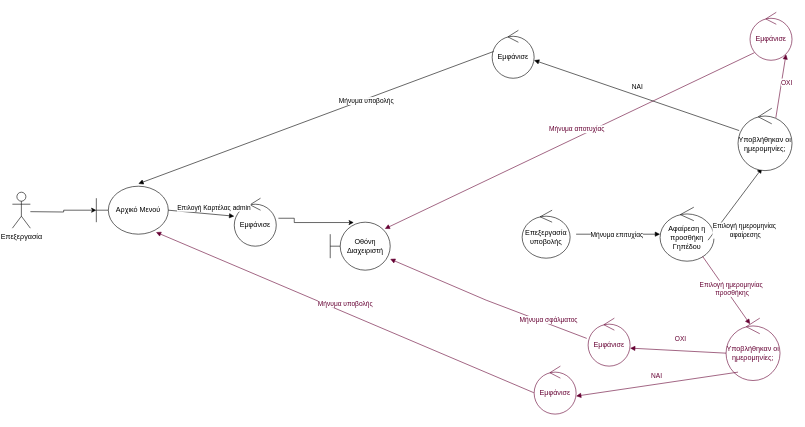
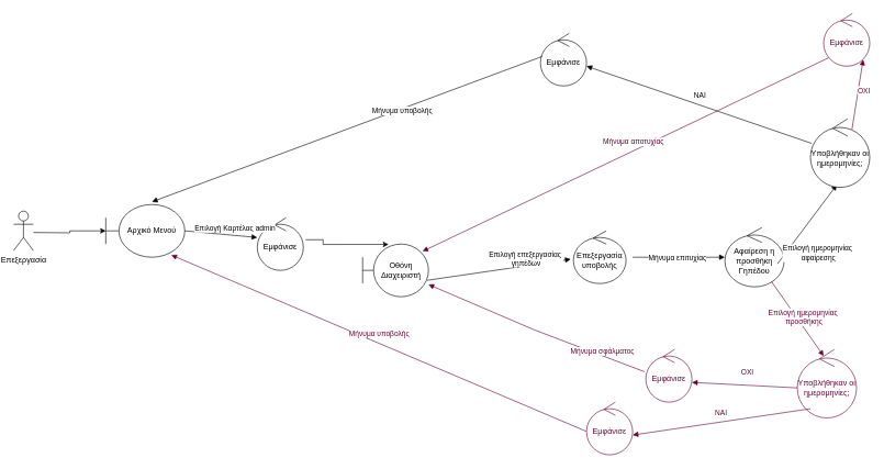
  <mxCell id="0" />
  <mxCell id="1" parent="0" />
  <mxCell id="2" value="Επεξεργασία" style="shape=umlActor;verticalLabelPosition=bottom;verticalAlign=top;html=1;" vertex="1" parent="1"><mxGeometry x="20" y="320" width="30" height="60" as="geometry" /></mxCell>
  <mxCell id="3" value="Αρχικό Μενού" style="shape=umlBoundary;whiteSpace=wrap;html=1;" vertex="1" parent="1"><mxGeometry x="160" y="310" width="120" height="80" as="geometry" /></mxCell>
  <mxCell id="4" style="edgeStyle=orthogonalEdgeStyle;rounded=0;orthogonalLoop=1;jettySize=auto;html=1;entryX=0;entryY=0.5;entryDx=0;entryDy=0;entryPerimeter=0;exitX=0.5;exitY=0.5;exitDx=0;exitDy=0;exitPerimeter=0;" edge="1" parent="1" target="3"><mxGeometry relative="1" as="geometry"><mxPoint x="347.92" y="339.97" as="targetPoint" /><mxPoint x="50" y="352.45" as="sourcePoint" /></mxGeometry></mxCell>
  <mxCell id="5" value="Εμφάνισε" style="ellipse;shape=umlControl;whiteSpace=wrap;html=1;" vertex="1" parent="1"><mxGeometry x="390" y="330" width="70" height="80" as="geometry" /></mxCell>
  <mxCell id="6" value="Επιλογή Καρτέλας admin" style="html=1;verticalAlign=bottom;endArrow=block;rounded=0;exitX=1;exitY=0.5;exitDx=0;exitDy=0;exitPerimeter=0;entryX=0;entryY=0.375;entryDx=0;entryDy=0;entryPerimeter=0;" edge="1" parent="1" source="3" target="5"><mxGeometry x="0.371" y="3" width="80" relative="1" as="geometry"><mxPoint x="580" y="350" as="sourcePoint" /><mxPoint x="681.17" y="417.08" as="targetPoint" /><mxPoint y="1" as="offset" /></mxGeometry></mxCell>
  <mxCell id="7" style="edgeStyle=orthogonalEdgeStyle;rounded=0;orthogonalLoop=1;jettySize=auto;html=1;exitX=1.051;exitY=0.418;exitDx=0;exitDy=0;exitPerimeter=0;entryX=0.393;entryY=0.007;entryDx=0;entryDy=0;entryPerimeter=0;" edge="1" parent="1" source="5" target="8"><mxGeometry relative="1" as="geometry"><mxPoint x="1100" y="310" as="targetPoint" /><mxPoint x="950" y="310.02" as="sourcePoint" /><Array as="points"><mxPoint x="490" y="363" /><mxPoint x="490" y="370" /><mxPoint x="589" y="370" /></Array></mxGeometry></mxCell>
  <mxCell id="8" value="Οθόνη Διαχειριστή" style="shape=umlBoundary;whiteSpace=wrap;html=1;" vertex="1" parent="1"><mxGeometry x="550" y="370" width="100" height="80" as="geometry" /></mxCell>
+ <mxCell id="9" value="Επιλογή επεξεργασίας&amp;nbsp;&lt;br&gt;γηπέδων" style="html=1;verticalAlign=bottom;endArrow=block;rounded=0;exitX=0.98;exitY=0.688;exitDx=0;exitDy=0;exitPerimeter=0;entryX=-0.05;entryY=0.538;entryDx=0;entryDy=0;entryPerimeter=0;" edge="1" parent="1" source="8" target="10"><mxGeometry x="0.374" y="-5" width="80" relative="1" as="geometry"><mxPoint x="790" y="375.909" as="sourcePoint" /><mxPoint x="790" y="390" as="targetPoint" /><Array as="points" /><mxPoint as="offset" /></mxGeometry></mxCell>
  <mxCell id="10" value="Επεξεργασία υποβολής&lt;br&gt;" style="ellipse;shape=umlControl;whiteSpace=wrap;html=1;" vertex="1" parent="1"><mxGeometry x="870" y="350" width="80" height="80" as="geometry" /></mxCell>
  <mxCell id="11" value="" style="html=1;verticalAlign=bottom;endArrow=block;rounded=0;exitX=1.025;exitY=0.613;exitDx=0;exitDy=0;exitPerimeter=0;" edge="1" parent="1"><mxGeometry x="0.062" y="-3" width="80" relative="1" as="geometry"><mxPoint x="960" y="390" as="sourcePoint" /><mxPoint x="1100" y="390" as="targetPoint" /><mxPoint as="offset" /></mxGeometry></mxCell>
  <mxCell id="12" value="Μήνυμα επιτυχίας" style="edgeLabel;html=1;align=center;verticalAlign=middle;resizable=0;points=[];" vertex="1" connectable="0" parent="11"><mxGeometry x="-0.277" y="3" relative="1" as="geometry"><mxPoint x="16" y="4" as="offset" /></mxGeometry></mxCell>
  <mxCell id="13" value="Αφαίρεση η προσθήκη Γηπέδου" style="ellipse;shape=umlControl;whiteSpace=wrap;html=1;rotation=0;" vertex="1" parent="1"><mxGeometry x="1100" y="345" width="90" height="90" as="geometry" /></mxCell>
  <mxCell id="14" value="" style="html=1;verticalAlign=bottom;endArrow=block;rounded=0;" edge="1" parent="1"><mxGeometry x="0.062" y="-3" width="80" relative="1" as="geometry"><mxPoint x="1180" y="400.001" as="sourcePoint" /><mxPoint x="1270" y="280" as="targetPoint" /><mxPoint as="offset" /><Array as="points" /></mxGeometry></mxCell>
  <mxCell id="15" value="Επιλογή ημερομηνίας&amp;nbsp;&lt;br&gt;αφαίρεσης" style="edgeLabel;html=1;align=center;verticalAlign=middle;resizable=0;points=[];" vertex="1" connectable="0" parent="14"><mxGeometry x="-0.277" y="3" relative="1" as="geometry"><mxPoint x="32" y="28" as="offset" /></mxGeometry></mxCell>
  <mxCell id="16" value="Υποβλήθηκαν οι ημερομηνίες;" style="ellipse;shape=umlControl;whiteSpace=wrap;html=1;" vertex="1" parent="1"><mxGeometry x="1230" y="180" width="90" height="104" as="geometry" /></mxCell>
  <mxCell id="17" value="ΟΧΙ" style="html=1;verticalAlign=bottom;endArrow=block;rounded=0;fontColor=#660033;strokeColor=#660033;exitX=0.7;exitY=0.154;exitDx=0;exitDy=0;exitPerimeter=0;" edge="1" parent="1" source="16"><mxGeometry x="-0.038" y="-10" width="80" relative="1" as="geometry"><mxPoint x="1240" y="-18.312" as="sourcePoint" /><mxPoint x="1310" y="90" as="targetPoint" /><mxPoint as="offset" /></mxGeometry></mxCell>
  <mxCell id="18" value="Εμφάνισε" style="ellipse;shape=umlControl;whiteSpace=wrap;html=1;strokeColor=#660033;fontColor=#660033;" vertex="1" parent="1"><mxGeometry x="1250" y="20" width="70" height="80" as="geometry" /></mxCell>
  <mxCell id="19" value="Μήνυμα αποτυχίας" style="html=1;verticalAlign=bottom;endArrow=block;rounded=0;fontColor=#660033;strokeColor=#660033;entryX=0.91;entryY=0.138;entryDx=0;entryDy=0;entryPerimeter=0;" edge="1" parent="1" target="8"><mxGeometry x="-0.045" y="-4" width="80" relative="1" as="geometry"><mxPoint x="1257.3" y="87.36" as="sourcePoint" /><mxPoint x="390" y="-170" as="targetPoint" /><mxPoint as="offset" /><Array as="points" /></mxGeometry></mxCell>
  <mxCell id="20" value="ΝΑΙ" style="html=1;verticalAlign=bottom;endArrow=block;rounded=0;" edge="1" parent="1" source="16"><mxGeometry x="0.004" y="-5" width="80" relative="1" as="geometry"><mxPoint x="920" y="-70.002" as="sourcePoint" /><mxPoint x="890" y="100" as="targetPoint" /><mxPoint as="offset" /></mxGeometry></mxCell>
  <mxCell id="21" value="Εμφάνισε" style="ellipse;shape=umlControl;whiteSpace=wrap;html=1;" vertex="1" parent="1"><mxGeometry x="820" y="50" width="70" height="80" as="geometry" /></mxCell>
  <mxCell id="22" value="" style="html=1;verticalAlign=bottom;endArrow=block;rounded=0;entryX=0.584;entryY=-0.051;entryDx=0;entryDy=0;entryPerimeter=0;exitX=0.034;exitY=0.442;exitDx=0;exitDy=0;exitPerimeter=0;" edge="1" parent="1" source="21" target="3"><mxGeometry x="0.062" y="-3" width="80" relative="1" as="geometry"><mxPoint x="509.52" y="227.36" as="sourcePoint" /><mxPoint x="690.48" y="-740" as="targetPoint" /><mxPoint as="offset" /><Array as="points" /></mxGeometry></mxCell>
  <mxCell id="23" value="Μήνυμα υποβολής&lt;br&gt;" style="edgeLabel;html=1;align=center;verticalAlign=middle;resizable=0;points=[];" vertex="1" connectable="0" parent="22"><mxGeometry x="-0.277" y="3" relative="1" as="geometry"><mxPoint as="offset" /></mxGeometry></mxCell>
  <mxCell id="24" value="" style="html=1;verticalAlign=bottom;endArrow=block;rounded=0;strokeColor=#660033;" edge="1" parent="1" source="13"><mxGeometry x="0.062" y="-3" width="80" relative="1" as="geometry"><mxPoint x="998.414" y="926.84" as="sourcePoint" /><mxPoint x="1250" y="540" as="targetPoint" /><mxPoint as="offset" /><Array as="points" /></mxGeometry></mxCell>
  <mxCell id="25" value="Επιλογή ημερομηνίας&amp;nbsp;&lt;br&gt;προσθήκης" style="edgeLabel;html=1;align=center;verticalAlign=middle;resizable=0;points=[];fontColor=#660033;" vertex="1" connectable="0" parent="24"><mxGeometry x="-0.277" y="3" relative="1" as="geometry"><mxPoint x="18" y="14" as="offset" /></mxGeometry></mxCell>
  <mxCell id="26" value="Υποβλήθηκαν οι ημερομηνίες;" style="ellipse;shape=umlControl;whiteSpace=wrap;html=1;strokeColor=#660033;fontColor=#660033;" vertex="1" parent="1"><mxGeometry x="1210" y="530" width="90" height="104" as="geometry" /></mxCell>
  <mxCell id="27" value="ΟΧΙ" style="html=1;verticalAlign=bottom;endArrow=block;rounded=0;exitX=-0.007;exitY=0.619;exitDx=0;exitDy=0;exitPerimeter=0;fontColor=#660033;strokeColor=#660033;" edge="1" parent="1"><mxGeometry x="-0.038" y="-10" width="80" relative="1" as="geometry"><mxPoint x="1210" y="588.376" as="sourcePoint" /><mxPoint x="1050" y="580" as="targetPoint" /><mxPoint as="offset" /></mxGeometry></mxCell>
  <mxCell id="28" value="Εμφάνισε" style="ellipse;shape=umlControl;whiteSpace=wrap;html=1;fontColor=#660033;strokeColor=#660033;" vertex="1" parent="1"><mxGeometry x="980" y="530" width="70" height="80" as="geometry" /></mxCell>
  <mxCell id="29" value="Μήνυμα σφάλματος&lt;br&gt;" style="html=1;verticalAlign=bottom;endArrow=block;rounded=0;fontColor=#660033;strokeColor=#660033;exitX=-0.033;exitY=0.422;exitDx=0;exitDy=0;exitPerimeter=0;" edge="1" parent="1" source="28" target="8"><mxGeometry x="-0.623" y="2" width="80" relative="1" as="geometry"><mxPoint x="522.66" y="1207.68" as="sourcePoint" /><mxPoint x="790" y="386.923" as="targetPoint" /><mxPoint as="offset" /><Array as="points"><mxPoint x="810" y="500" /></Array></mxGeometry></mxCell>
  <mxCell id="30" value="ΝΑΙ" style="html=1;verticalAlign=bottom;endArrow=block;rounded=0;exitX=0.252;exitY=0.955;exitDx=0;exitDy=0;exitPerimeter=0;fontColor=#660033;strokeColor=#660033;" edge="1" parent="1"><mxGeometry x="0.004" y="-5" width="80" relative="1" as="geometry"><mxPoint x="1230" y="620" as="sourcePoint" /><mxPoint x="960" y="660" as="targetPoint" /><mxPoint as="offset" /></mxGeometry></mxCell>
  <mxCell id="31" value="Εμφάνισε" style="ellipse;shape=umlControl;whiteSpace=wrap;html=1;strokeColor=#660033;fontColor=#660033;" vertex="1" parent="1"><mxGeometry x="890" y="610" width="70" height="80" as="geometry" /></mxCell>
  <mxCell id="32" value="Μήνυμα υποβολής&lt;br&gt;" style="html=1;verticalAlign=bottom;endArrow=block;rounded=0;fontColor=#660033;strokeColor=#660033;exitX=-0.008;exitY=0.554;exitDx=0;exitDy=0;exitPerimeter=0;entryX=0.829;entryY=0.959;entryDx=0;entryDy=0;entryPerimeter=0;" edge="1" parent="1" source="31" target="3"><mxGeometry x="0.004" y="-5" width="80" relative="1" as="geometry"><mxPoint x="522.17" y="960" as="sourcePoint" /><mxPoint x="319.996" y="390" as="targetPoint" /><mxPoint as="offset" /><Array as="points" /></mxGeometry></mxCell>
